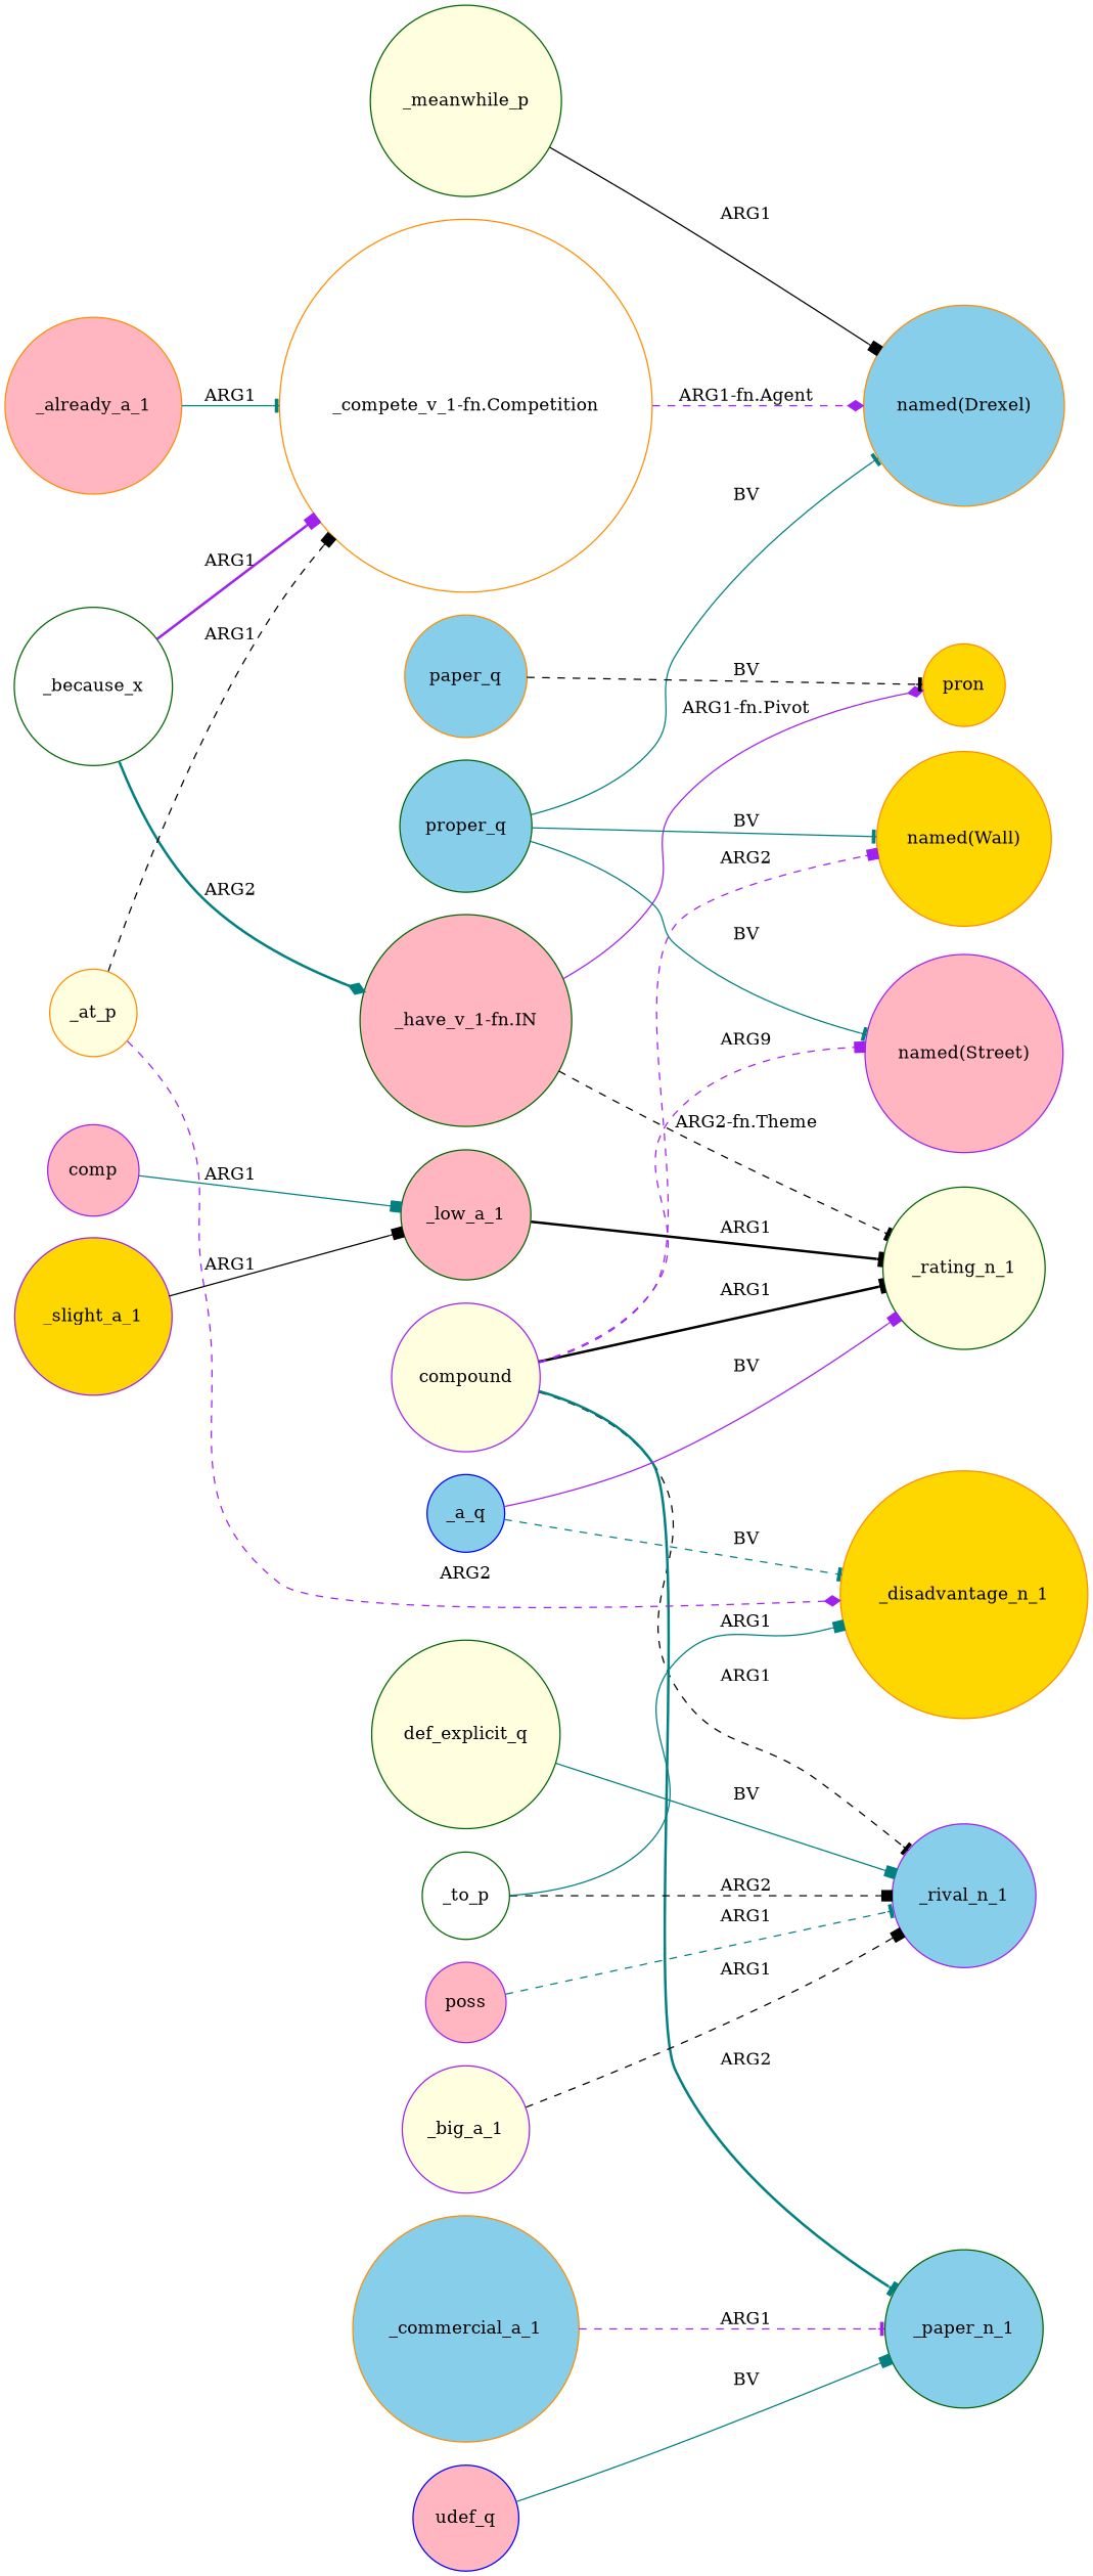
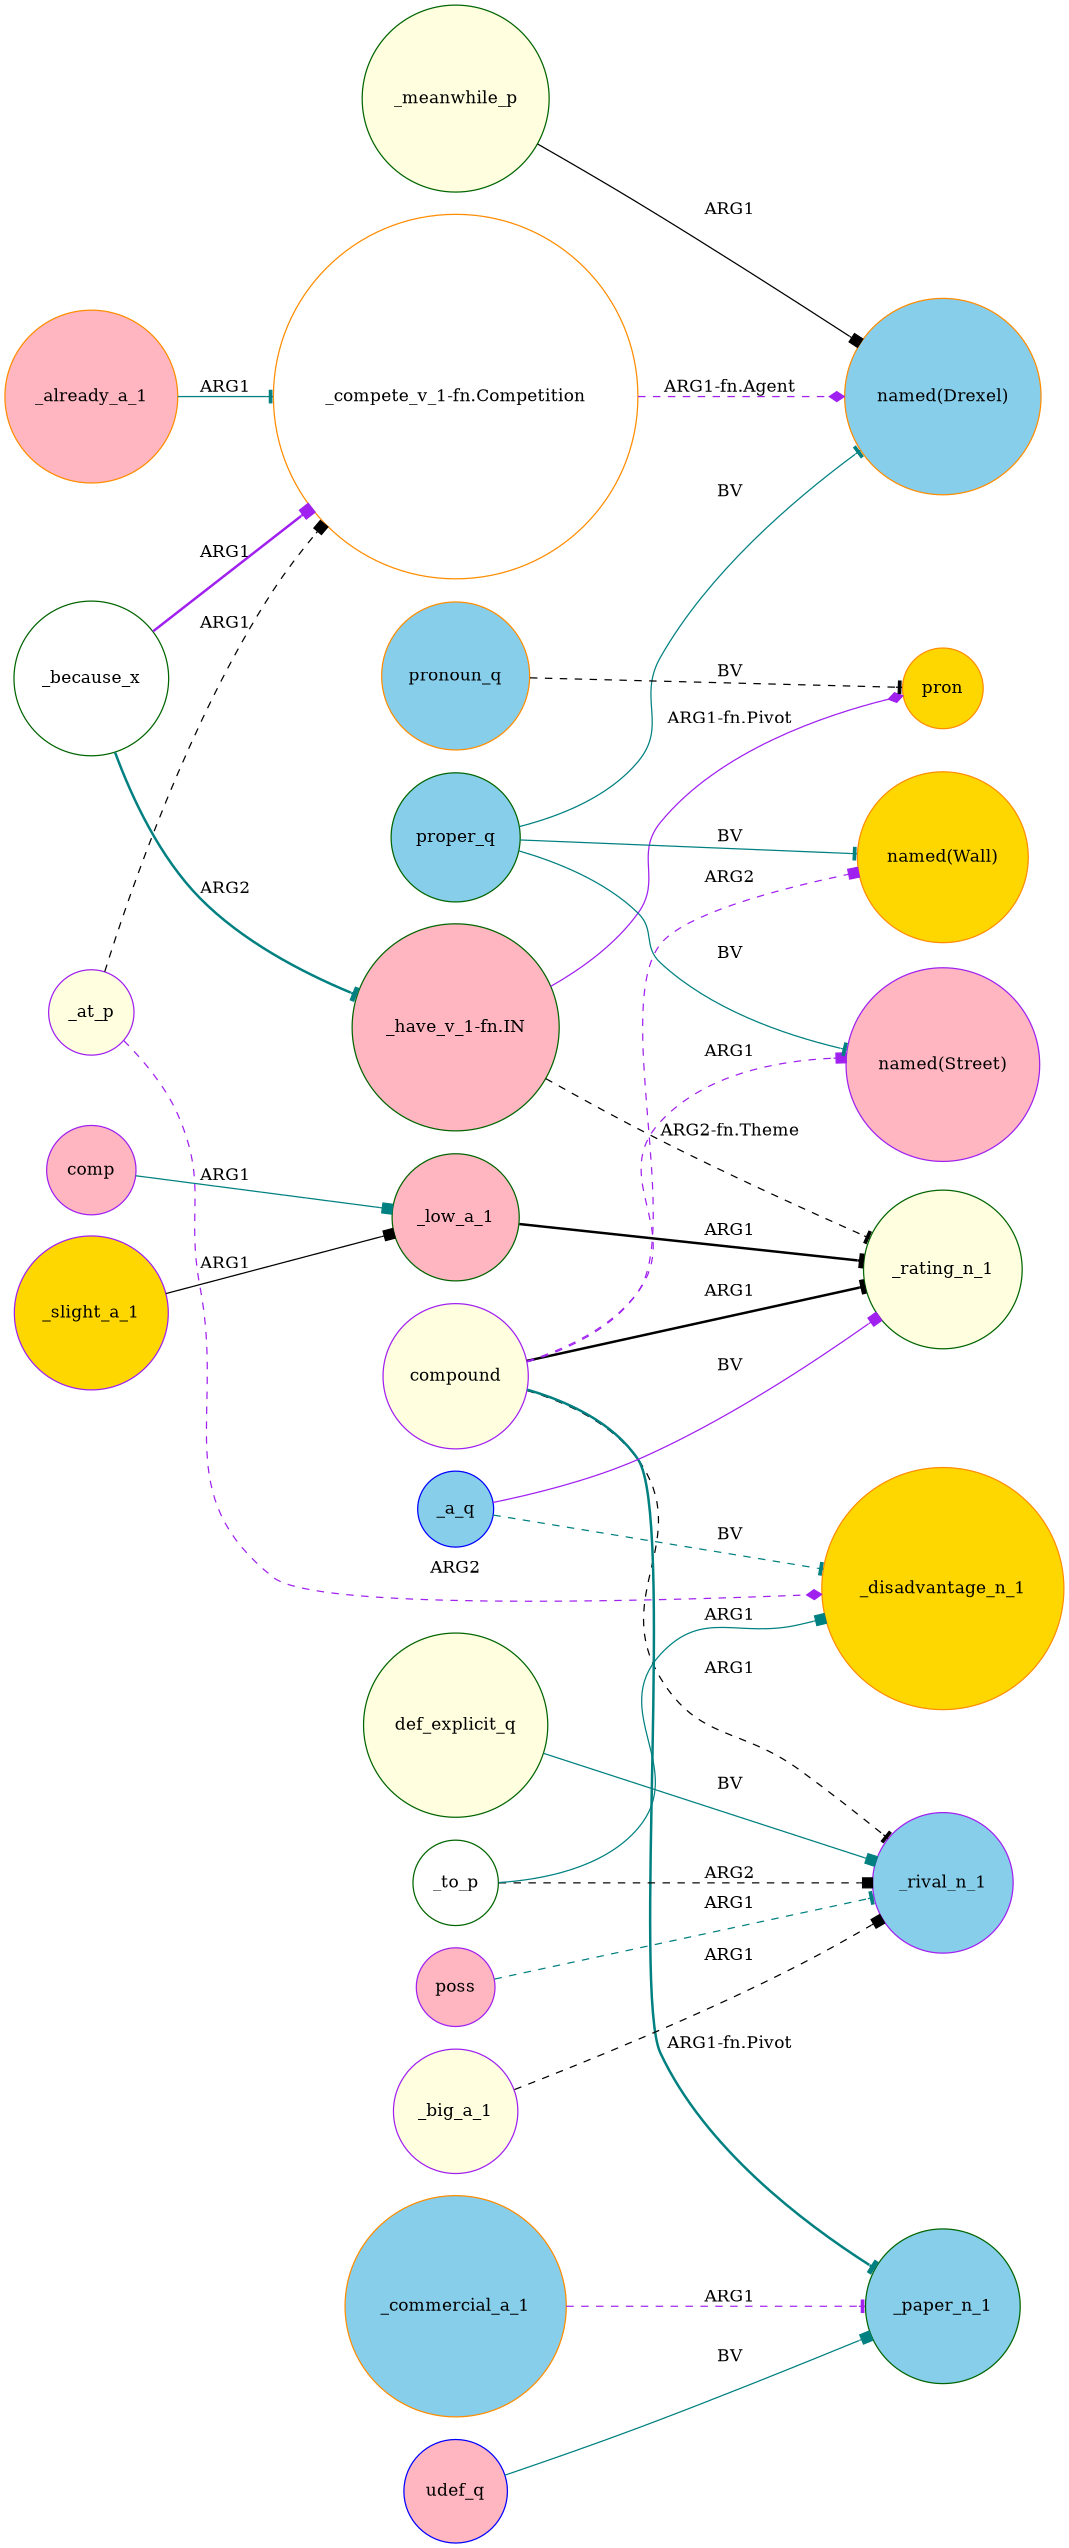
  digraph {
    rankdir=LR
    node [color=darkgreen fillcolor=lightpink shape=circle style=filled]
    edge [arrowhead=box color=teal style=dashed]
    _because_x [fillcolor=white]
    "_compete_v_1-fn.Competition" [color=darkorange fillcolor=white]
    "_have_v_1-fn.IN"
    "named(Drexel)" [color=darkorange fillcolor=skyblue]
    pron [color=darkorange fillcolor=gold]
    _rating_n_1 [fillcolor=lightyellow]
    poss [color=purple]
    _rival_n_1 [color=purple fillcolor=skyblue]
    compound [color=purple fillcolor=lightyellow]
    "named(Street)" [color=purple]
    "named(Wall)" [color=darkorange fillcolor=gold]
    _paper_n_1 [fillcolor=skyblue]
    proper_q [fillcolor=skyblue]
    _a_q [color=blue fillcolor=skyblue]
    _disadvantage_n_1 [color=darkorange fillcolor=gold]
    _to_p [fillcolor=white]
    _low_a_1
-   _at_p [color=darkorange fillcolor=lightyellow]
+   _at_p [color=purple fillcolor=lightyellow]
    _big_a_1 [color=purple fillcolor=lightyellow]
    _slight_a_1 [color=purple fillcolor=gold]
-   pronoun_q [color=darkorange fillcolor=skyblue label=paper_q]
+   pronoun_q [color=darkorange fillcolor=skyblue]
    _commercial_a_1 [color=darkorange fillcolor=skyblue]
    def_explicit_q [fillcolor=lightyellow]
    udef_q [color=blue]
    _meanwhile_p [fillcolor=lightyellow]
    _already_a_1 [color=darkorange]
    comp [color=purple]
    _because_x -> "_compete_v_1-fn.Competition" [color=purple label=ARG1 style=bold]
-   _because_x -> "_have_v_1-fn.IN" [arrowhead=diamond label=ARG2 style=bold]
+   _because_x -> "_have_v_1-fn.IN" [arrowhead=tee label=ARG2 style=bold]
    "_compete_v_1-fn.Competition" -> "named(Drexel)" [arrowhead=diamond color=purple label="ARG1-fn.Agent"]
    "_have_v_1-fn.IN" -> pron [arrowhead=diamond color=purple label="ARG1-fn.Pivot" style=solid]
    "_have_v_1-fn.IN" -> _rating_n_1 [arrowhead=tee color=black label="ARG2-fn.Theme"]
    poss -> _rival_n_1 [arrowhead=tee label=ARG1]
    compound -> _rating_n_1 [arrowhead=tee color=black label=ARG1 style=bold]
    compound -> _rival_n_1 [arrowhead=tee color=black label=ARG1]
-   compound -> "named(Street)" [color=purple label=ARG9]
+   compound -> "named(Street)" [color=purple label=ARG1]
    compound -> "named(Wall)" [color=purple label=ARG2]
-   compound -> _paper_n_1 [arrowhead=tee label=ARG2 style=bold]
+   compound -> _paper_n_1 [arrowhead=tee label="ARG1-fn.Pivot" style=bold]
    proper_q -> "named(Drexel)" [arrowhead=tee label=BV style=solid]
    proper_q -> "named(Street)" [arrowhead=tee label=BV style=solid]
    proper_q -> "named(Wall)" [arrowhead=tee label=BV style=solid]
    _a_q -> _rating_n_1 [color=purple label=BV style=solid]
    _a_q -> _disadvantage_n_1 [arrowhead=tee label=BV]
    _to_p -> _rival_n_1 [color=black label=ARG2]
    _to_p -> _disadvantage_n_1 [label=ARG1 style=solid]
    _low_a_1 -> _rating_n_1 [arrowhead=tee color=black label=ARG1 style=bold]
    _at_p -> "_compete_v_1-fn.Competition" [color=black label=ARG1]
    _at_p -> _disadvantage_n_1 [arrowhead=diamond color=purple label=ARG2]
    _big_a_1 -> _rival_n_1 [color=black label=ARG1]
    _slight_a_1 -> _low_a_1 [color=black label=ARG1 style=solid]
    pronoun_q -> pron [arrowhead=tee color=black label=BV]
    _commercial_a_1 -> _paper_n_1 [arrowhead=tee color=purple label=ARG1]
    def_explicit_q -> _rival_n_1 [label=BV style=solid]
    udef_q -> _paper_n_1 [label=BV style=solid]
    _meanwhile_p -> "named(Drexel)" [color=black label=ARG1 style=solid]
    _already_a_1 -> "_compete_v_1-fn.Competition" [arrowhead=tee label=ARG1 style=solid]
    comp -> _low_a_1 [label=ARG1 style=solid]
  }
